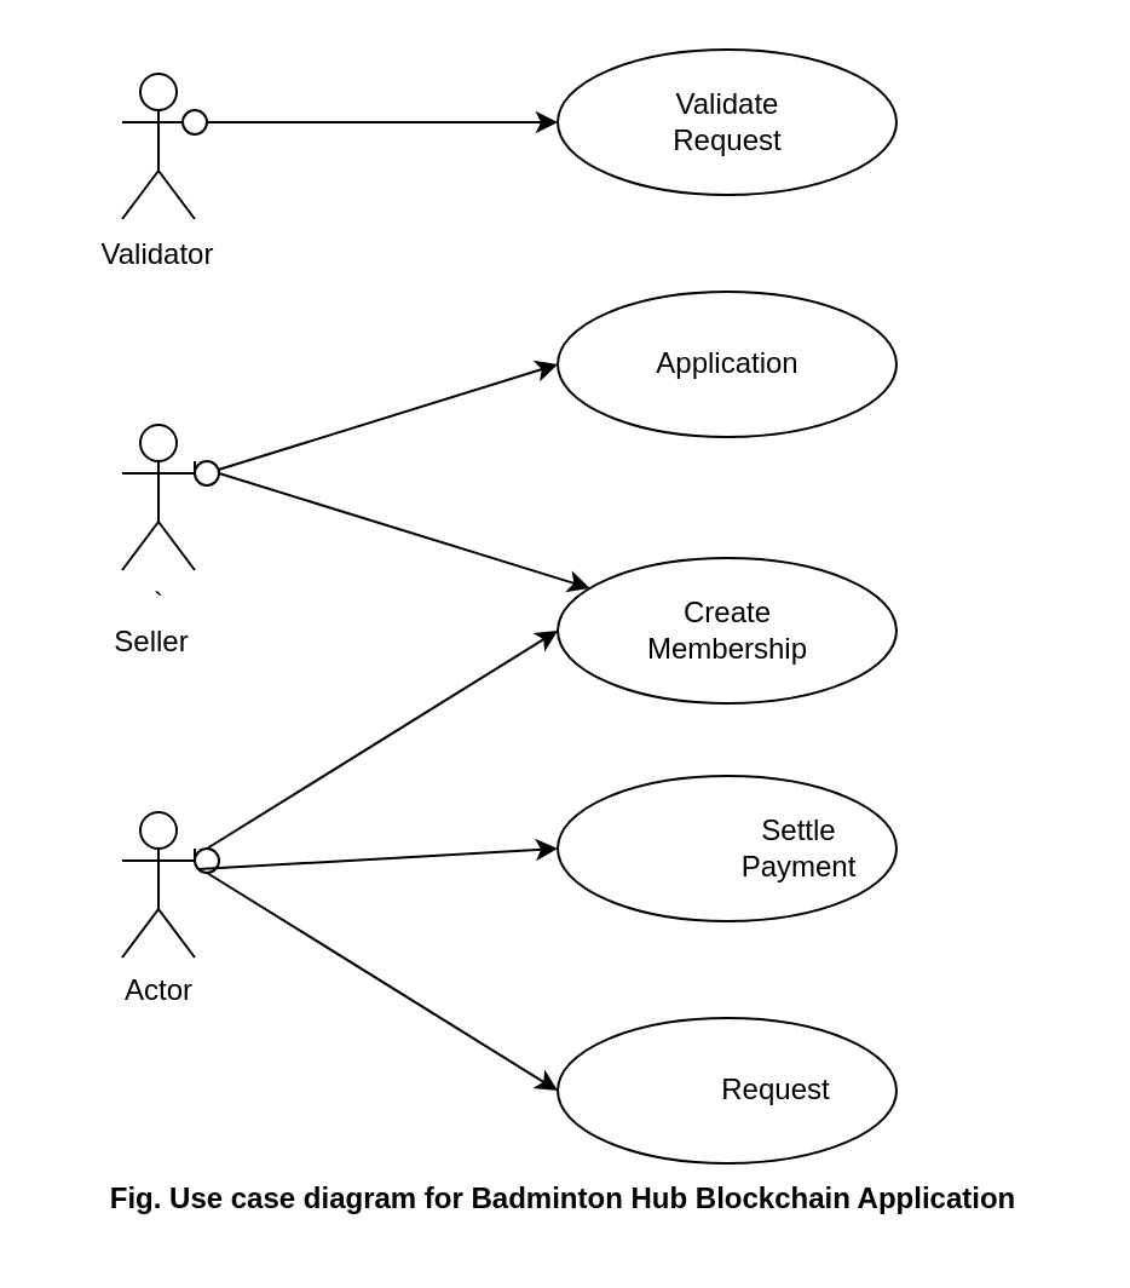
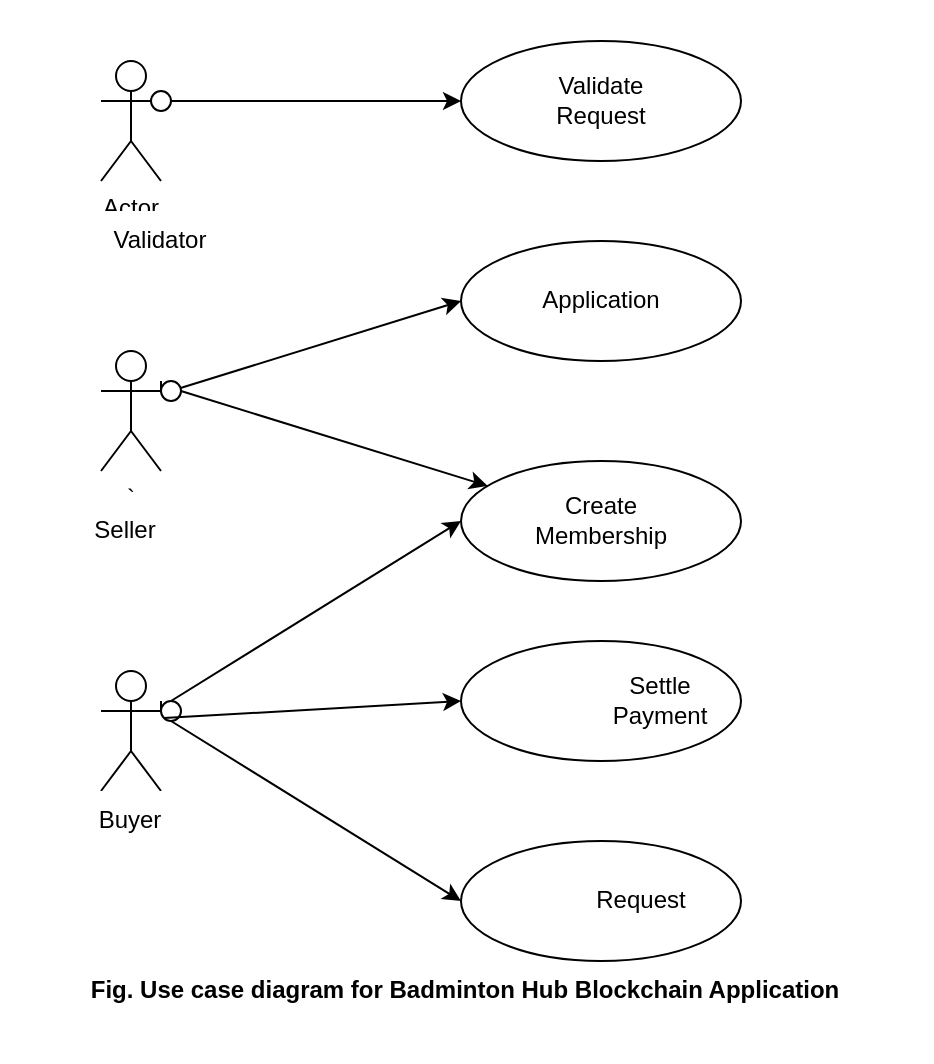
  <mxCell id="0" />
  <mxCell id="1" parent="0" />
  <mxCell id="2" value="`" style="shape=umlActor;verticalLabelPosition=bottom;verticalAlign=top;html=1;outlineConnect=0;" parent="1" vertex="1"><mxGeometry x="50" y="175" width="30" height="60" as="geometry" /></mxCell>
  <mxCell id="3" value="Actor" style="shape=umlActor;verticalLabelPosition=bottom;verticalAlign=top;html=1;outlineConnect=0;" parent="1" vertex="1"><mxGeometry x="50" y="335" width="30" height="60" as="geometry" /></mxCell>
  <mxCell id="4" value="Actor" style="shape=umlActor;verticalLabelPosition=bottom;verticalAlign=top;html=1;outlineConnect=0;" parent="1" vertex="1"><mxGeometry x="50" y="30" width="30" height="60" as="geometry" /></mxCell>
  <mxCell id="5" value="" style="ellipse;whiteSpace=wrap;html=1;" parent="1" vertex="1"><mxGeometry x="230" y="230" width="140" height="60" as="geometry" /></mxCell>
  <mxCell id="6" value="Create Membership" style="text;html=1;strokeColor=none;fillColor=none;align=center;verticalAlign=middle;whiteSpace=wrap;rounded=0;" parent="1" vertex="1"><mxGeometry x="257.5" y="245" width="85" height="30" as="geometry" /></mxCell>
  <mxCell id="7" value="" style="endArrow=classic;html=1;rounded=0;exitX=1;exitY=0.5;exitDx=0;exitDy=0;" parent="1" source="23" target="5" edge="1"><mxGeometry width="50" height="50" relative="1" as="geometry"><mxPoint x="90" y="190" as="sourcePoint" /><mxPoint x="130" y="165" as="targetPoint" /></mxGeometry></mxCell>
  <mxCell id="8" value="" style="endArrow=classic;html=1;rounded=0;entryX=0;entryY=0.5;entryDx=0;entryDy=0;exitX=0.5;exitY=0;exitDx=0;exitDy=0;" parent="1" source="25" target="5" edge="1"><mxGeometry width="50" height="50" relative="1" as="geometry"><mxPoint x="80" y="350" as="sourcePoint" /><mxPoint x="130" y="300" as="targetPoint" /></mxGeometry></mxCell>
  <mxCell id="9" value="" style="ellipse;whiteSpace=wrap;html=1;" parent="1" vertex="1"><mxGeometry x="230" y="120" width="140" height="60" as="geometry" /></mxCell>
  <mxCell id="10" value="" style="ellipse;whiteSpace=wrap;html=1;" parent="1" vertex="1"><mxGeometry x="230" y="420" width="140" height="60" as="geometry" /></mxCell>
  <mxCell id="11" value="Application" style="text;html=1;strokeColor=none;fillColor=none;align=center;verticalAlign=middle;whiteSpace=wrap;rounded=0;" parent="1" vertex="1"><mxGeometry x="257.5" y="105" width="85" height="90" as="geometry" /></mxCell>
  <mxCell id="12" value="Request" style="text;html=1;strokeColor=none;fillColor=none;align=center;verticalAlign=middle;whiteSpace=wrap;rounded=0;" parent="1" vertex="1"><mxGeometry x="277.5" y="435" width="85" height="30" as="geometry" /></mxCell>
+ <mxCell id="13" value="Buyer" style="text;html=1;strokeColor=none;fillColor=#FFFFFF;align=center;verticalAlign=middle;whiteSpace=wrap;rounded=0;" parent="1" vertex="1"><mxGeometry x="35" y="395" width="60" height="30" as="geometry" /></mxCell>
  <mxCell id="14" value="Seller" style="text;html=1;align=center;verticalAlign=middle;whiteSpace=wrap;rounded=0;fillColor=#FFFFFF;" parent="1" vertex="1"><mxGeometry x="20" y="250" width="85" height="30" as="geometry" /></mxCell>
- <mxCell id="15" value="Validator" style="text;html=1;strokeColor=none;fillColor=#FFFFFF;align=center;verticalAlign=middle;whiteSpace=wrap;rounded=0;" parent="1" vertex="1"><mxGeometry x="35" y="90" width="60" height="30" as="geometry" /></mxCell>
+ <mxCell id="15" value="Validator" style="text;html=1;strokeColor=none;fillColor=#FFFFFF;align=center;verticalAlign=middle;whiteSpace=wrap;rounded=0;" parent="1" vertex="1"><mxGeometry x="50" y="105" width="60" height="30" as="geometry" /></mxCell>
  <mxCell id="16" value="" style="endArrow=classic;html=1;rounded=0;entryX=0;entryY=0.5;entryDx=0;entryDy=0;startArrow=none;" parent="1" source="23" target="9" edge="1"><mxGeometry width="50" height="50" relative="1" as="geometry"><mxPoint x="80" y="190" as="sourcePoint" /><mxPoint x="130" y="140" as="targetPoint" /></mxGeometry></mxCell>
  <mxCell id="17" value="" style="endArrow=classic;html=1;rounded=0;entryX=0;entryY=0.5;entryDx=0;entryDy=0;startArrow=none;exitX=0.5;exitY=1;exitDx=0;exitDy=0;" parent="1" source="25" target="10" edge="1"><mxGeometry width="50" height="50" relative="1" as="geometry"><mxPoint x="80" y="350" as="sourcePoint" /><mxPoint x="130" y="300" as="targetPoint" /></mxGeometry></mxCell>
  <mxCell id="18" value="" style="endArrow=classic;html=1;rounded=0;startArrow=none;" parent="1" source="21" edge="1"><mxGeometry width="50" height="50" relative="1" as="geometry"><mxPoint x="80" y="50" as="sourcePoint" /><mxPoint x="230" y="50" as="targetPoint" /></mxGeometry></mxCell>
  <mxCell id="19" value="" style="ellipse;whiteSpace=wrap;html=1;" parent="1" vertex="1"><mxGeometry x="230" y="20" width="140" height="60" as="geometry" /></mxCell>
  <mxCell id="20" value="Validate Request" style="text;html=1;strokeColor=none;fillColor=none;align=center;verticalAlign=middle;whiteSpace=wrap;rounded=0;" parent="1" vertex="1"><mxGeometry x="257.5" y="35" width="85" height="30" as="geometry" /></mxCell>
  <mxCell id="21" value="" style="ellipse;whiteSpace=wrap;html=1;aspect=fixed;" parent="1" vertex="1"><mxGeometry x="75" y="45" width="10" height="10" as="geometry" /></mxCell>
  <mxCell id="22" value="" style="endArrow=none;html=1;rounded=0;" parent="1" target="21" edge="1"><mxGeometry width="50" height="50" relative="1" as="geometry"><mxPoint x="80" y="50" as="sourcePoint" /><mxPoint x="230" y="50" as="targetPoint" /></mxGeometry></mxCell>
  <mxCell id="23" value="" style="ellipse;whiteSpace=wrap;html=1;aspect=fixed;" parent="1" vertex="1"><mxGeometry x="80" y="190" width="10" height="10" as="geometry" /></mxCell>
  <mxCell id="24" value="" style="endArrow=none;html=1;rounded=0;entryX=0;entryY=0.5;entryDx=0;entryDy=0;" parent="1" target="23" edge="1"><mxGeometry width="50" height="50" relative="1" as="geometry"><mxPoint x="80" y="190" as="sourcePoint" /><mxPoint x="230" y="150" as="targetPoint" /></mxGeometry></mxCell>
  <mxCell id="25" value="" style="ellipse;whiteSpace=wrap;html=1;aspect=fixed;" parent="1" vertex="1"><mxGeometry x="80" y="350" width="10" height="10" as="geometry" /></mxCell>
  <mxCell id="26" value="" style="endArrow=none;html=1;rounded=0;entryX=0;entryY=0.5;entryDx=0;entryDy=0;" parent="1" target="25" edge="1"><mxGeometry width="50" height="50" relative="1" as="geometry"><mxPoint x="80" y="350" as="sourcePoint" /><mxPoint x="230" y="400" as="targetPoint" /></mxGeometry></mxCell>
  <mxCell id="27" value="&lt;b&gt;Fig. Use case diagram for Badminton Hub Blockchain Application&lt;/b&gt;" style="text;html=1;strokeColor=none;fillColor=none;align=center;verticalAlign=middle;whiteSpace=wrap;rounded=0;" parent="1" vertex="1"><mxGeometry x="20" y="480" width="425" height="30" as="geometry" /></mxCell>
  <mxCell id="28" value="" style="ellipse;whiteSpace=wrap;html=1;" vertex="1" parent="1"><mxGeometry x="230" y="320" width="140" height="60" as="geometry" /></mxCell>
  <mxCell id="29" value="Settle Payment" style="text;html=1;strokeColor=none;fillColor=none;align=center;verticalAlign=middle;whiteSpace=wrap;rounded=0;" vertex="1" parent="1"><mxGeometry x="300" y="335" width="60" height="30" as="geometry" /></mxCell>
  <mxCell id="30" value="" style="endArrow=classic;html=1;rounded=0;exitX=0;exitY=1;exitDx=0;exitDy=0;entryX=0;entryY=0.5;entryDx=0;entryDy=0;" edge="1" parent="1" source="25" target="28"><mxGeometry width="50" height="50" relative="1" as="geometry"><mxPoint x="190" y="300" as="sourcePoint" /><mxPoint x="240" y="250" as="targetPoint" /></mxGeometry></mxCell>
